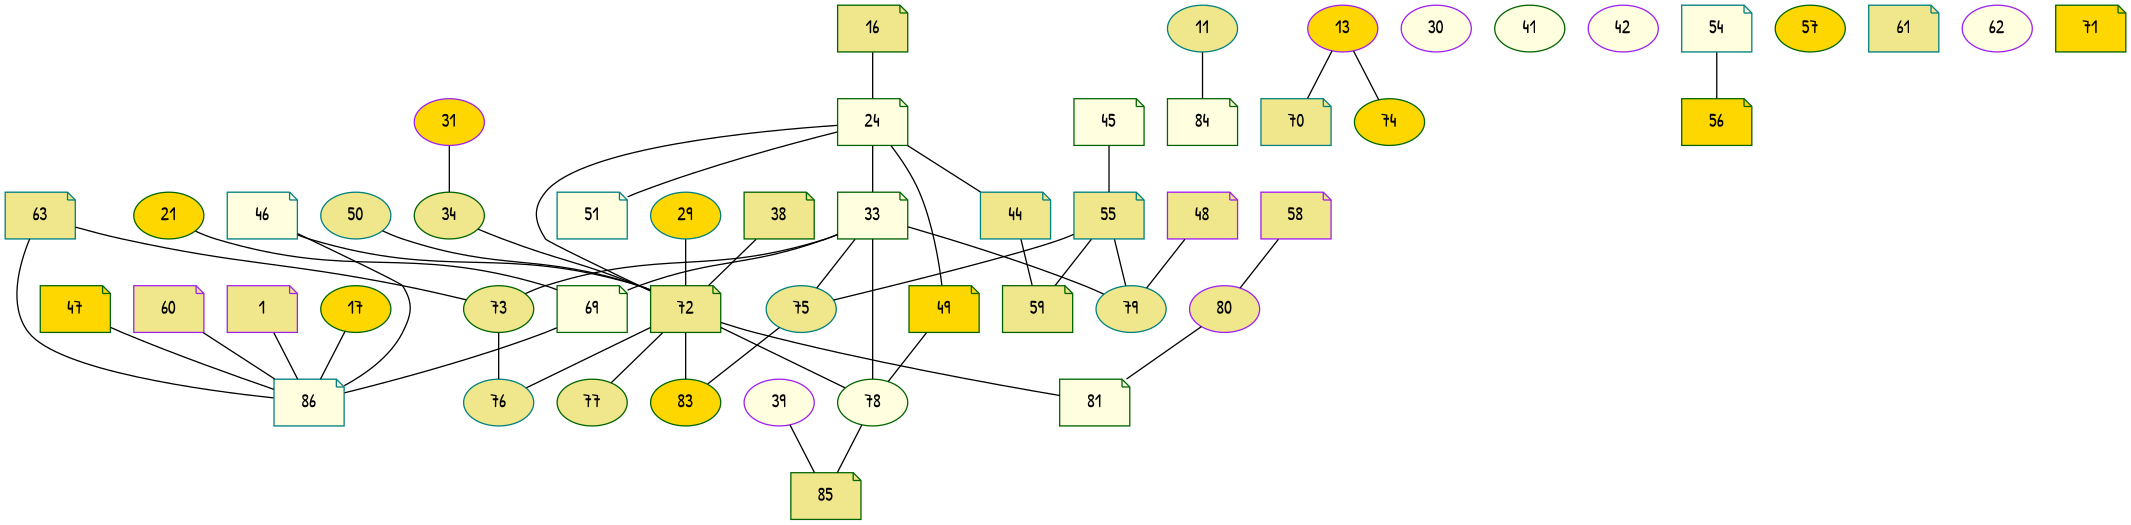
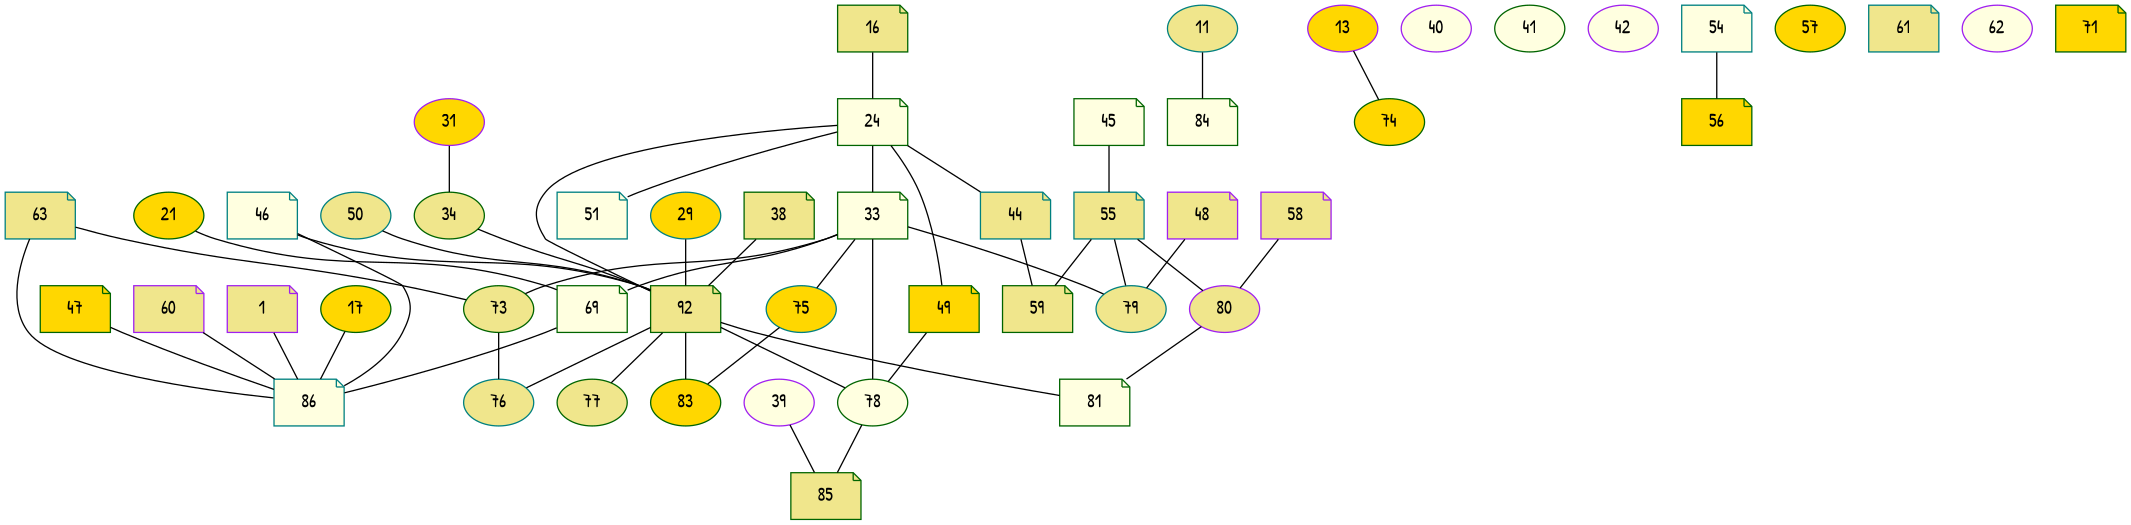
  graph {
    fontname="Patrick Hand"
    node [color=darkgreen fillcolor=khaki fontname="Patrick Hand" shape=note style=filled]
    edge [fontname="Patrick Hand"]
    86 [color=teal fillcolor=lightyellow super="+52"]
    1 [color=purple]
    84 [fillcolor=lightyellow super="+7"]
    11 [color=teal shape=ellipse]
    13 [color=purple fillcolor=gold shape=ellipse]
-   70 [color=teal]
    74 [fillcolor=gold shape=ellipse]
    24 [fillcolor=lightyellow super="+9"]
    33 [fillcolor=lightyellow super="+19"]
    44 [color=teal]
    49 [fillcolor=gold super="+35+4"]
    51 [color=teal fillcolor=lightyellow]
-   72 [super="+20+22+64+65"]
+   72 [super="+20+22+64+65" label=92]
    16
    17 [fillcolor=gold shape=ellipse]
    69 [fillcolor=lightyellow super="+25"]
    21 [fillcolor=gold shape=ellipse]
    73 [shape=ellipse super="+30+66"]
-   75 [color=teal shape=ellipse super="+68"]
+   75 [color=teal fillcolor=gold shape=ellipse super="+68"]
    78 [fillcolor=lightyellow shape=ellipse super="+37+53"]
    79 [color=teal shape=ellipse super="+67+8"]
    59 [super="+15"]
    76 [color=teal shape=ellipse]
    77 [shape=ellipse]
    81 [fillcolor=lightyellow]
    83 [fillcolor=gold shape=ellipse super="+82"]
    29 [color=teal fillcolor=gold shape=ellipse]
    31 [color=purple fillcolor=gold shape=ellipse]
    34 [shape=ellipse]
    85
    38
    39 [color=purple fillcolor=lightyellow shape=ellipse]
-   40 [color=purple fillcolor=lightyellow shape=ellipse label=30]
+   40 [color=purple fillcolor=lightyellow shape=ellipse]
    41 [fillcolor=lightyellow shape=ellipse]
    42 [color=purple fillcolor=lightyellow shape=ellipse]
    45 [fillcolor=lightyellow super="+5"]
    55 [color=teal super="+2"]
    46 [color=teal fillcolor=lightyellow]
    47 [fillcolor=gold]
    48 [color=purple]
    50 [color=teal shape=ellipse]
    54 [color=teal fillcolor=lightyellow]
    56 [fillcolor=gold]
    57 [fillcolor=gold shape=ellipse]
    58 [color=purple]
    80 [color=purple shape=ellipse]
    60 [color=purple]
    61 [color=teal]
    62 [color=purple fillcolor=lightyellow shape=ellipse]
    63 [color=teal]
    71 [fillcolor=gold]
    1 -- 86
    11 -- 84
-   13 -- 70
    13 -- 74
    24 -- 33 [weight=2]
    24 -- 44
    24 -- 49
    24 -- 51
    24 -- 72
    33 -- 69
    33 -- 73
    33 -- 75
    33 -- 78 [weight=2]
    33 -- 79
    44 -- 59
    49 -- 78
    72 -- 78 [weight=3]
    72 -- 76
    72 -- 77
    72 -- 81
    72 -- 83
    16 -- 24
    17 -- 86
    69 -- 86 [weight=2]
    21 -- 69
    73 -- 76
    75 -- 83 [weight=2]
    78 -- 85
    29 -- 72
    31 -- 34
    34 -- 72
    38 -- 72
    39 -- 85
    45 -- 55
-   55 -- 75 [weight=2]
+   55 -- 80 [weight=2]
    55 -- 79
    55 -- 59
    46 -- 86
    46 -- 72
    47 -- 86
    48 -- 79
    50 -- 72
    54 -- 56
    58 -- 80
    80 -- 81
    60 -- 86
    63 -- 86
    63 -- 73
  }
